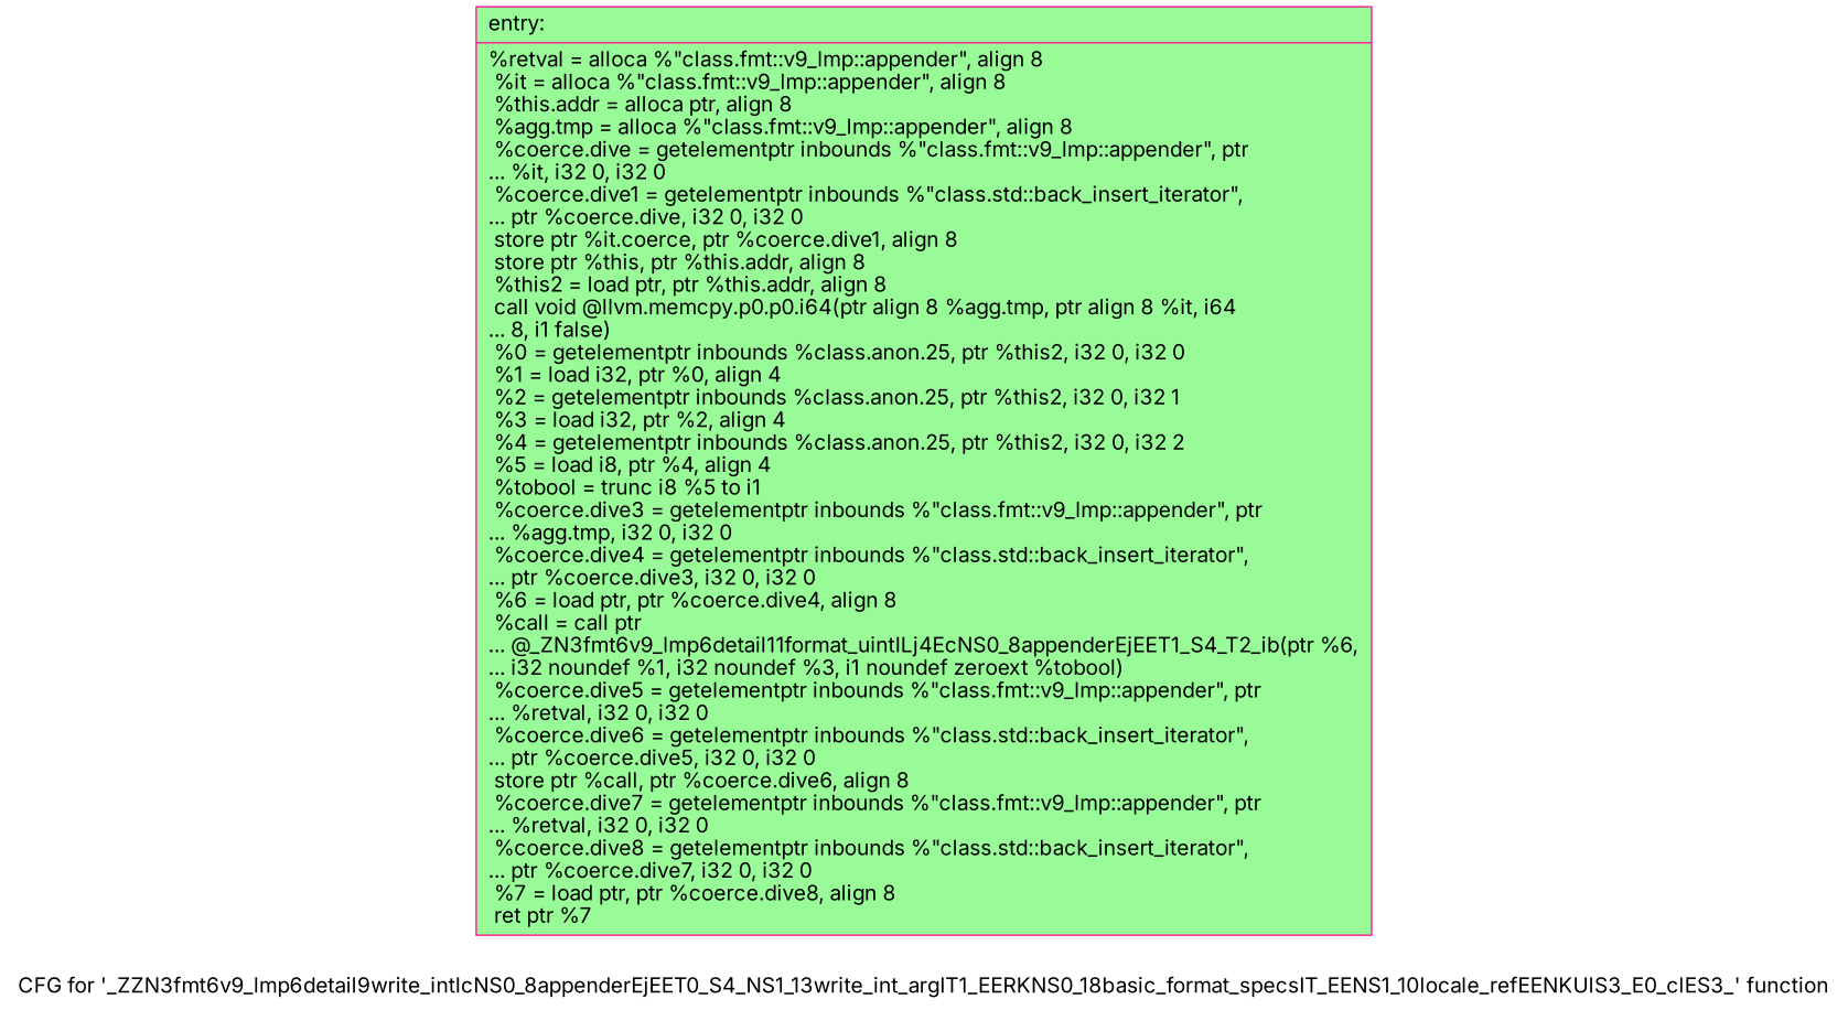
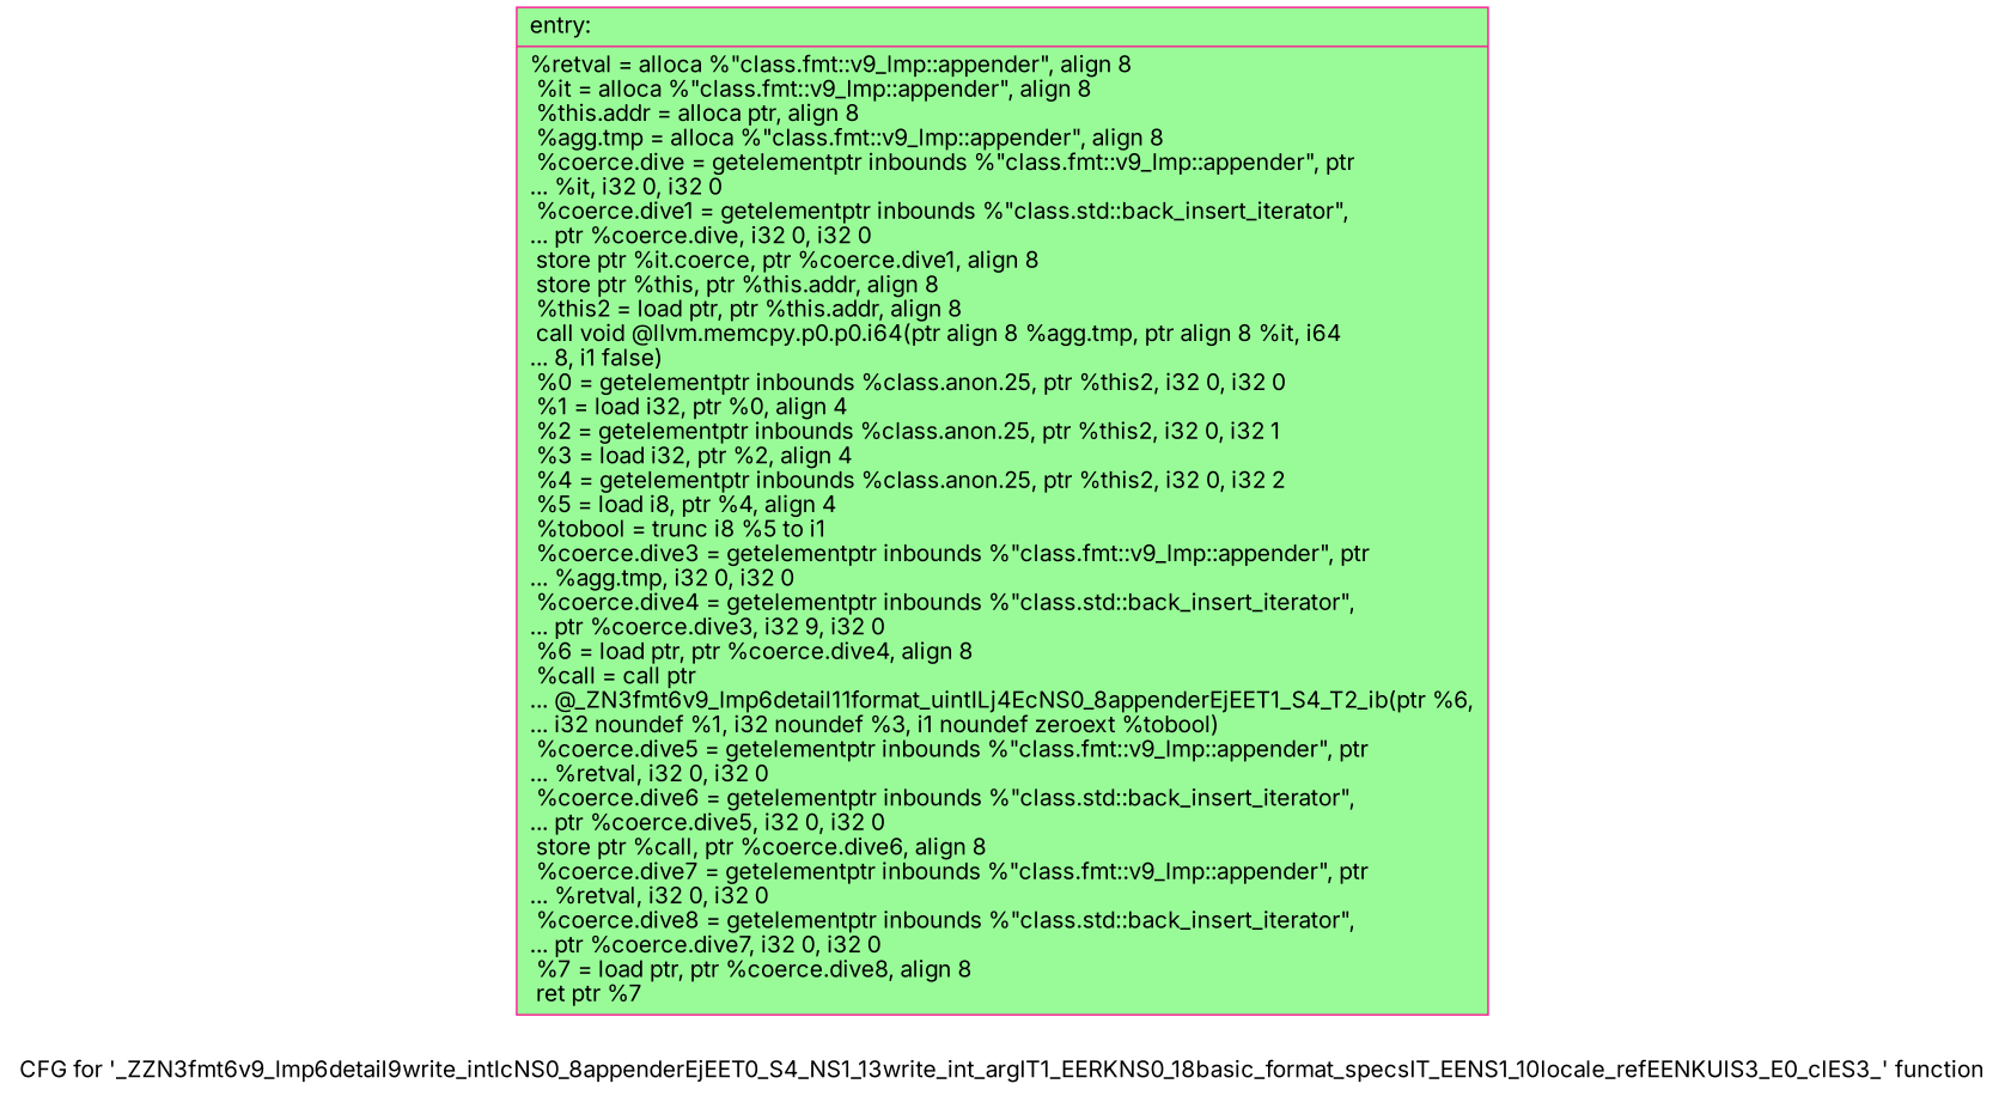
  digraph {
    label="CFG for '_ZZN3fmt6v9_lmp6detail9write_intIcNS0_8appenderEjEET0_S4_NS1_13write_int_argIT1_EERKNS0_18basic_format_specsIT_EENS1_10locale_refEENKUlS3_E0_clES3_' function"
    fontname=Inter
-   n1 [color=deeppink fillcolor=palegreen fontname=Inter label="{entry:\l|  %retval = alloca %\"class.fmt::v9_lmp::appender\", align 8\l  %it = alloca %\"class.fmt::v9_lmp::appender\", align 8\l  %this.addr = alloca ptr, align 8\l  %agg.tmp = alloca %\"class.fmt::v9_lmp::appender\", align 8\l  %coerce.dive = getelementptr inbounds %\"class.fmt::v9_lmp::appender\", ptr\l... %it, i32 0, i32 0\l  %coerce.dive1 = getelementptr inbounds %\"class.std::back_insert_iterator\",\l... ptr %coerce.dive, i32 0, i32 0\l  store ptr %it.coerce, ptr %coerce.dive1, align 8\l  store ptr %this, ptr %this.addr, align 8\l  %this2 = load ptr, ptr %this.addr, align 8\l  call void @llvm.memcpy.p0.p0.i64(ptr align 8 %agg.tmp, ptr align 8 %it, i64\l... 8, i1 false)\l  %0 = getelementptr inbounds %class.anon.25, ptr %this2, i32 0, i32 0\l  %1 = load i32, ptr %0, align 4\l  %2 = getelementptr inbounds %class.anon.25, ptr %this2, i32 0, i32 1\l  %3 = load i32, ptr %2, align 4\l  %4 = getelementptr inbounds %class.anon.25, ptr %this2, i32 0, i32 2\l  %5 = load i8, ptr %4, align 4\l  %tobool = trunc i8 %5 to i1\l  %coerce.dive3 = getelementptr inbounds %\"class.fmt::v9_lmp::appender\", ptr\l... %agg.tmp, i32 0, i32 0\l  %coerce.dive4 = getelementptr inbounds %\"class.std::back_insert_iterator\",\l... ptr %coerce.dive3, i32 0, i32 0\l  %6 = load ptr, ptr %coerce.dive4, align 8\l  %call = call ptr\l... @_ZN3fmt6v9_lmp6detail11format_uintILj4EcNS0_8appenderEjEET1_S4_T2_ib(ptr %6,\l... i32 noundef %1, i32 noundef %3, i1 noundef zeroext %tobool)\l  %coerce.dive5 = getelementptr inbounds %\"class.fmt::v9_lmp::appender\", ptr\l... %retval, i32 0, i32 0\l  %coerce.dive6 = getelementptr inbounds %\"class.std::back_insert_iterator\",\l... ptr %coerce.dive5, i32 0, i32 0\l  store ptr %call, ptr %coerce.dive6, align 8\l  %coerce.dive7 = getelementptr inbounds %\"class.fmt::v9_lmp::appender\", ptr\l... %retval, i32 0, i32 0\l  %coerce.dive8 = getelementptr inbounds %\"class.std::back_insert_iterator\",\l... ptr %coerce.dive7, i32 0, i32 0\l  %7 = load ptr, ptr %coerce.dive8, align 8\l  ret ptr %7\l}" shape=record style=filled]
+   n1 [color=deeppink fillcolor=palegreen fontname=Inter label="{entry:\l|  %retval = alloca %\"class.fmt::v9_lmp::appender\", align 8\l  %it = alloca %\"class.fmt::v9_lmp::appender\", align 8\l  %this.addr = alloca ptr, align 8\l  %agg.tmp = alloca %\"class.fmt::v9_lmp::appender\", align 8\l  %coerce.dive = getelementptr inbounds %\"class.fmt::v9_lmp::appender\", ptr\l... %it, i32 0, i32 0\l  %coerce.dive1 = getelementptr inbounds %\"class.std::back_insert_iterator\",\l... ptr %coerce.dive, i32 0, i32 0\l  store ptr %it.coerce, ptr %coerce.dive1, align 8\l  store ptr %this, ptr %this.addr, align 8\l  %this2 = load ptr, ptr %this.addr, align 8\l  call void @llvm.memcpy.p0.p0.i64(ptr align 8 %agg.tmp, ptr align 8 %it, i64\l... 8, i1 false)\l  %0 = getelementptr inbounds %class.anon.25, ptr %this2, i32 0, i32 0\l  %1 = load i32, ptr %0, align 4\l  %2 = getelementptr inbounds %class.anon.25, ptr %this2, i32 0, i32 1\l  %3 = load i32, ptr %2, align 4\l  %4 = getelementptr inbounds %class.anon.25, ptr %this2, i32 0, i32 2\l  %5 = load i8, ptr %4, align 4\l  %tobool = trunc i8 %5 to i1\l  %coerce.dive3 = getelementptr inbounds %\"class.fmt::v9_lmp::appender\", ptr\l... %agg.tmp, i32 0, i32 0\l  %coerce.dive4 = getelementptr inbounds %\"class.std::back_insert_iterator\",\l... ptr %coerce.dive3, i32 9, i32 0\l  %6 = load ptr, ptr %coerce.dive4, align 8\l  %call = call ptr\l... @_ZN3fmt6v9_lmp6detail11format_uintILj4EcNS0_8appenderEjEET1_S4_T2_ib(ptr %6,\l... i32 noundef %1, i32 noundef %3, i1 noundef zeroext %tobool)\l  %coerce.dive5 = getelementptr inbounds %\"class.fmt::v9_lmp::appender\", ptr\l... %retval, i32 0, i32 0\l  %coerce.dive6 = getelementptr inbounds %\"class.std::back_insert_iterator\",\l... ptr %coerce.dive5, i32 0, i32 0\l  store ptr %call, ptr %coerce.dive6, align 8\l  %coerce.dive7 = getelementptr inbounds %\"class.fmt::v9_lmp::appender\", ptr\l... %retval, i32 0, i32 0\l  %coerce.dive8 = getelementptr inbounds %\"class.std::back_insert_iterator\",\l... ptr %coerce.dive7, i32 0, i32 0\l  %7 = load ptr, ptr %coerce.dive8, align 8\l  ret ptr %7\l}" shape=record style=filled]
  }
